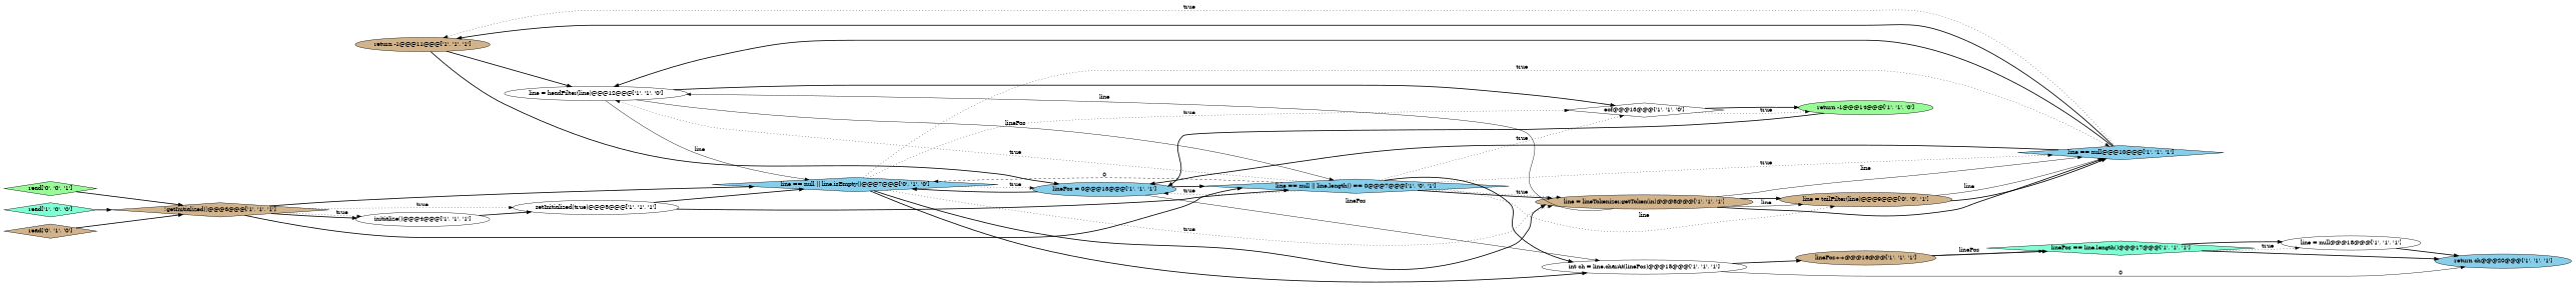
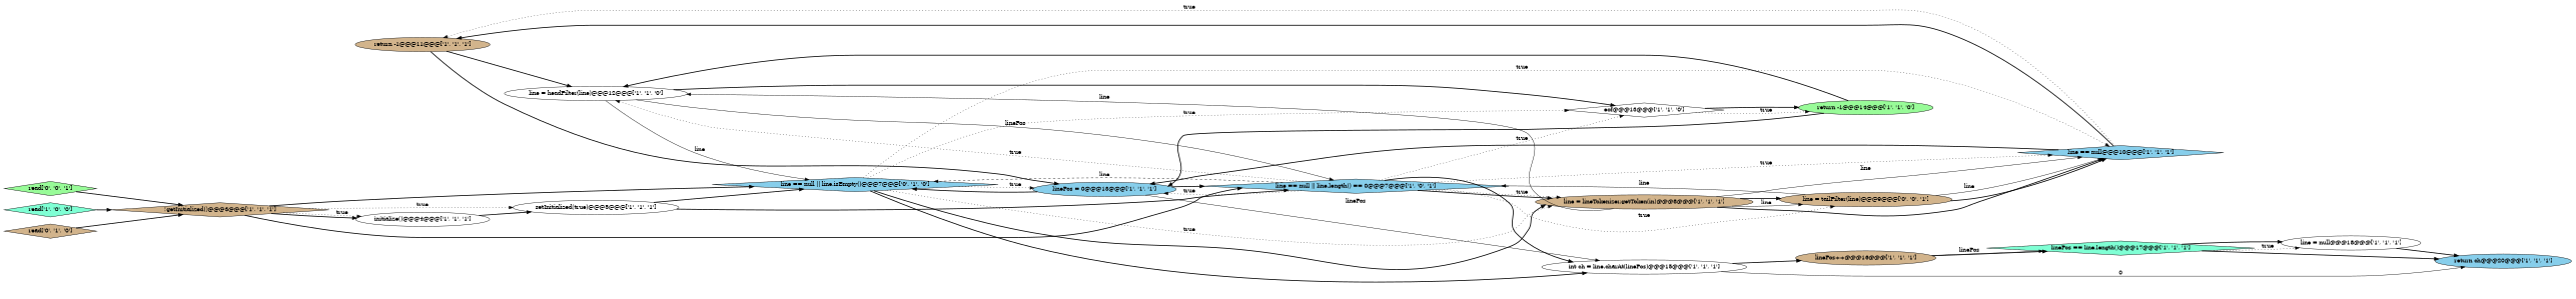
  digraph {
    rankdir=LR
    node [fillcolor=tan shape=ellipse style=filled]
    edge [style=bold]
    n1 [label="return -1@@@11@@@['1', '1', '1']"]
    n2 [fillcolor=white label="line = headFilter(line)@@@12@@@['1', '1', '0']"]
    n3 [fillcolor=skyblue label="linePos = 0@@@13@@@['1', '1', '1']"]
    n4 [fillcolor=skyblue label="line == null || line.isEmpty()@@@7@@@['0', '1', '0']" shape=diamond]
    n5 [fillcolor=white label="eof@@@13@@@['1', '1', '0']" shape=diamond]
    n6 [fillcolor=skyblue label="line == null || line.length() == 0@@@7@@@['1', '0', '1']" shape=diamond]
    n7 [fillcolor=white label="int ch = line.charAt(linePos)@@@15@@@['1', '1', '1']"]
    n8 [fillcolor=palegreen label="return -1@@@14@@@['1', '1', '0']"]
    n9 [label="line = lineTokenizer.getToken(in)@@@8@@@['1', '1', '1']"]
    n10 [fillcolor=skyblue label="line == null@@@10@@@['1', '1', '1']" shape=diamond]
    n11 [label="line = tailFilter(line)@@@9@@@['0', '0', '1']"]
    n12 [fillcolor=skyblue label="return ch@@@20@@@['1', '1', '1']"]
    n13 [label="linePos++@@@16@@@['1', '1', '1']"]
    n14 [fillcolor=white label="line = null@@@18@@@['1', '1', '1']"]
    n15 [fillcolor=palegreen label="read['0', '0', '1']" shape=diamond]
    n16 [label="!getInitialized()@@@3@@@['1', '1', '1']" shape=diamond]
    n17 [fillcolor=white label="initialize()@@@4@@@['1', '1', '1']"]
    n18 [fillcolor=white label="setInitialized(true)@@@5@@@['1', '1', '1']"]
    n19 [fillcolor=aquamarine label="linePos == line.length()@@@17@@@['1', '1', '1']" shape=diamond]
    n20 [fillcolor=aquamarine label="read['1', '0', '0']" shape=diamond]
    n21 [label="read['0', '1', '0']" shape=diamond]
    n1 -> n2
    n1 -> n3
    n2 -> n4 [label=line style=solid]
    n2 -> n5
    n2 -> n6 [label=linePos style=solid]
    n3 -> n4
    n3 -> n6
    n3 -> n7 [label=linePos style=solid]
    n4 -> n3 [label=true style=dotted]
    n4 -> n5 [label=true style=dotted]
    n4 -> n7
    n4 -> n9 [label=true style=dotted]
    n4 -> n9
    n4 -> n10 [label=true style=dotted]
    n5 -> n8 [label=true style=dotted]
    n5 -> n8
    n6 -> n2 [label=true style=dotted]
    n6 -> n3 [label=true style=dotted]
-   n6 -> n4 [label=0 style=dashed]
+   n6 -> n4 [label=line style=dashed]
    n6 -> n5 [label=true style=dotted]
    n6 -> n7
    n6 -> n9 [label=true style=dotted]
    n6 -> n9
    n6 -> n10 [label=true style=dotted]
-   n6 -> n11 [label=line style=dotted]
+   n6 -> n11 [label=true style=dotted]
    n7 -> n12 [label=0 style=solid]
    n7 -> n13
    n8 -> n3
    n9 -> n2 [label=line style=solid]
    n9 -> n10
    n9 -> n10 [label=line style=solid]
    n9 -> n11
    n9 -> n11 [label=line style=solid]
    n10 -> n1
    n10 -> n1 [label=true style=dotted]
-   n10 -> n2
+   n8 -> n2
    n10 -> n3
+   n11 -> n6 [label=line style=solid]
    n11 -> n10
    n11 -> n10 [label=line style=solid]
    n13 -> n19 [label=linePos style=solid]
    n13 -> n19
    n14 -> n12
    n15 -> n16
    n16 -> n4
    n16 -> n6
    n16 -> n17
    n16 -> n17 [label=true style=dotted]
    n16 -> n18 [label=true style=dotted]
    n17 -> n18
    n18 -> n4
    n18 -> n6
    n19 -> n12
    n19 -> n14
    n19 -> n14 [label=true style=dotted]
    n20 -> n16
    n21 -> n16
  }
